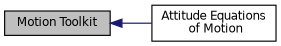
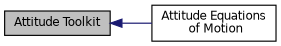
  digraph {
    rankdir=LR
    node [color=black fontname=Helvetica fontsize=10 shape=record style=filled]
    n1 [fillcolor=white height=0.2 label="Attitude Equations\l of Motion" width=0.4]
-   n2 [fillcolor=grey75 fontcolor=black height=0.2 label="Motion Toolkit" width=0.4]
+   n2 [fillcolor=grey75 fontcolor=black height=0.2 label="Attitude Toolkit" width=0.4]
    n2 -> n1 [color=midnightblue dir=back fontname=Helvetica fontsize=10 labelfontname=Helvetica labelfontsize=10 shape=plaintext style=solid]
  }
